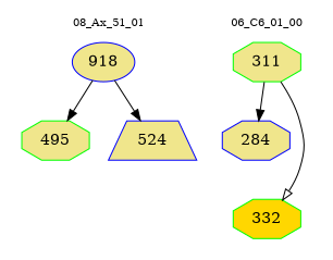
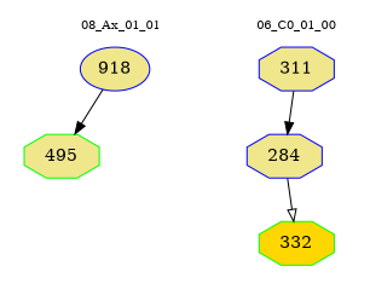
  digraph {
    node [color=blue fillcolor=khaki shape=octagon style=filled]
    edge [arrowhead=normal color=black]
    n1 [label=918 shape=ellipse]
    n2 [color=green label=495]
-   n3 [label=524 shape=trapezium]
-   n4 [color=green label=311]
+   n4 [label=311]
    n5 [label=284]
    n6 [color=green fillcolor=gold label=332]
    subgraph cluster_1 {
      color=white
      fontsize=10
-     label="08_Ax_51_01"
+     label="08_Ax_01_01"
      n1
      n2
-     n3
    }
    subgraph cluster_2 {
      color=white
      fontsize=10
-     label="06_C6_01_00"
+     label="06_C0_01_00"
      n4
      n5
      n6
    }
    n1 -> n2
-   n1 -> n3
    n4 -> n5
-   n4 -> n6 [arrowhead=onormal]
+   n5 -> n6 [arrowhead=onormal]
  }
